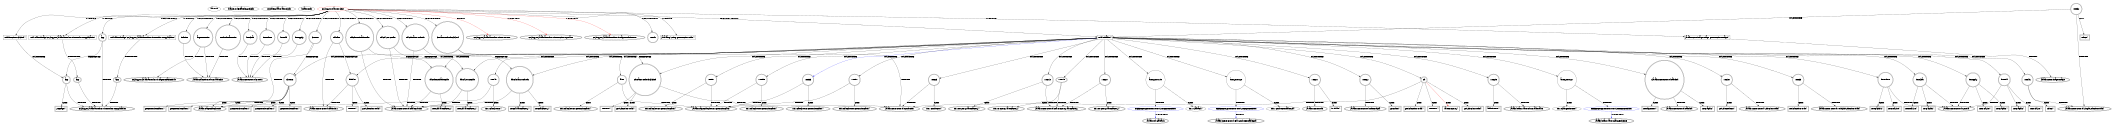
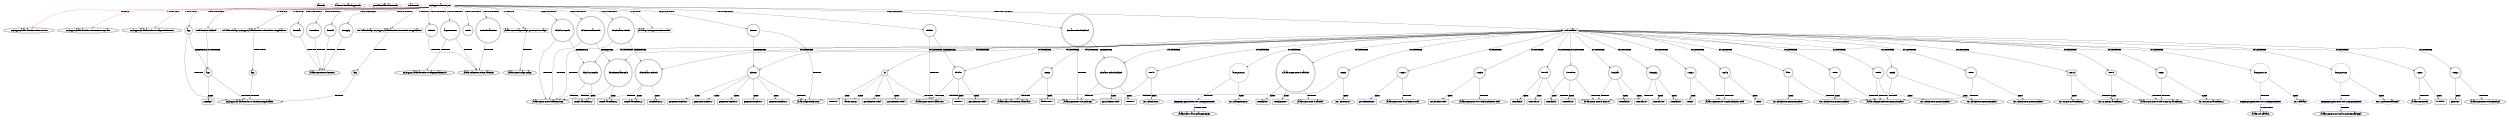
  digraph {
    node [isFrameworkType=true vertexType=INSIDE_CALL peripheries=2]
    baseInfo [category=extension_graph graphId=1849 isAnonymous=false possibleRelation=true isFrameworkType="" vertexType="" peripheries=""]
    frameworkRelatedTypesInfo [0="cn.jingyun.javafx.amonker.ui.FXMLVBox" 1="cn.jingyun.javafx.amonker.ui.IFunction1Operator" 2="cn.jingyun.javafx.amonker.ui.IPagePushListener" isFrameworkType="" vertexType="" peripheries=""]
    possibleCollaborationsInfo [0="1849~CLIENT_METHOD_DECLARATION-INSTANTIATION-~cn.jingyun.javafx.amonker.ui.FXMLVBox cn.jingyun.javafx.amonker.ui.IFunction1Operator cn.jingyun.javafx.amonker.ui.IPagePushListener ~javafx.util.Callback ~false~true" 1="1849~CLIENT_METHOD_DECLARATION-INSTANTIATION-~cn.jingyun.javafx.amonker.ui.FXMLVBox cn.jingyun.javafx.amonker.ui.IFunction1Operator cn.jingyun.javafx.amonker.ui.IPagePushListener ~javafx.scene.control.cell.ComboBoxTableCell ~false~true" 2="1849~CLIENT_METHOD_DECLARATION-INSTANTIATION-~cn.jingyun.javafx.amonker.ui.FXMLVBox cn.jingyun.javafx.amonker.ui.IFunction1Operator cn.jingyun.javafx.amonker.ui.IPagePushListener ~javafx.beans.value.ChangeListener ~false~true" isFrameworkType="" vertexType="" peripheries=""]
    locationInfo [contextSignature=Project filePath="/amonker-Trans/Trans-master/src/cn/jingyun/trans/Project.java" graphId=1849 projectName="amonker-Trans" isFrameworkType="" vertexType="" peripheries=""]
    n5 [color=red isFrameworkType=false label="cn.jingyun.trans.Project" vertexType=ROOT_CLIENT_CLASS_DECLARATION peripheries=""]
    n6 [label="cn.jingyun.javafx.amonker.ui.FXMLVBox" vertexType=FRAMEWORK_CLASS_TYPE]
    n7 [label="cn.jingyun.javafx.amonker.ui.IFunction1Operator" vertexType=FRAMEWORK_INTERFACE_TYPE]
    n8 [label="cn.jingyun.javafx.amonker.ui.IPagePushListener" vertexType=FRAMEWORK_INTERFACE_TYPE]
    n9 [label=app shape=circle vertexType=FIELD_DECLARATION]
    n10 [label=argumentList shape=circle vertexType=FIELD_DECLARATION]
    n11 [label=btnAdd shape=circle vertexType=FIELD_DECLARATION]
    n12 [label=btnApply shape=circle vertexType=FIELD_DECLARATION]
    n13 [label=btnClear shape=circle vertexType=FIELD_DECLARATION]
    n14 [label=btnDelete shape=circle vertexType=FIELD_DECLARATION]
    n15 [label=cbTransMethodsClicked shape=circle vertexType=FIELD_DECLARATION]
    n16 [label=chooser shape=circle vertexType=FIELD_DECLARATION]
    n17 [label=infoList shape=circle vertexType=FIELD_DECLARATION]
    n18 [label=methodsNameList shape=circle vertexType=FIELD_DECLARATION]
    n19 [label=result shape=circle vertexType=FIELD_DECLARATION]
    n20 [label=tblFiles shape=circle vertexType=FIELD_DECLARATION]
    n21 [label=tblcolDestinationFile shape=circle vertexType=FIELD_DECLARATION]
    n22 [label=tblcolSourceFile shape=circle vertexType=FIELD_DECLARATION]
    n23 [label=tblcolTransMethods shape=circle vertexType=FIELD_DECLARATION]
    n24 [isFrameworkType=false label="void function1Clicked()" shape=box vertexType=OVERRIDING_METHOD_DECLARATION peripheries=""]
    n25 [isFrameworkType=false label="java.lang.String getFunction1Title()" shape=box vertexType=OVERRIDING_METHOD_DECLARATION peripheries=""]
    n26 [isFrameworkType=false label="javafx.scene.image.Image getFunction1Image()" shape=box vertexType=OVERRIDING_METHOD_DECLARATION peripheries=""]
    n27 [isFrameworkType=false label="void willPushPage(cn.jingyun.javafx.amonker.ui.AmonkerUIApplication)" shape=box vertexType=OVERRIDING_METHOD_DECLARATION peripheries=""]
    n28 [isFrameworkType=false label="void didPushPage(cn.jingyun.javafx.amonker.ui.AmonkerUIApplication)" shape=box vertexType=OVERRIDING_METHOD_DECLARATION peripheries=""]
    n29 [isFrameworkType=false label="void initialize()" shape=box vertexType=CLIENT_METHOD_DECLARATION peripheries=""]
    n30 [label="cn.jingyun.javafx.amonker.ui.AmonkerUIApplication" vertexType=FRAMEWORK_CLASS_TYPE]
    n31 [label=app shape=circle vertexType=VARIABLE_EXPRESION]
    n32 [label="javafx.collections.ObservableList" vertexType=FRAMEWORK_INTERFACE_TYPE]
    n33 [label="cn.jingyun.javafx.amonker.ui.PageReBackResult" vertexType=FRAMEWORK_CLASS_TYPE]
    n34 [label="javafx.scene.control.Button" vertexType=FRAMEWORK_CLASS_TYPE]
    n35 [label="javafx.scene.control.ComboBox" vertexType=FRAMEWORK_CLASS_TYPE]
    n36 [label=cbTransMethodsClicked shape=circle vertexType=VARIABLE_EXPRESION]
    n37 [label="javafx.stage.FileChooser" vertexType=FRAMEWORK_CLASS_TYPE]
    n38 [label=chooser shape=circle vertexType=VARIABLE_EXPRESION]
    n39 [label="javafx.scene.control.TableView" vertexType=FRAMEWORK_CLASS_TYPE]
    n40 [label=tblFiles shape=circle vertexType=VARIABLE_EXPRESION]
    n41 [label="javafx.scene.control.TableColumn" vertexType=FRAMEWORK_CLASS_TYPE]
    n42 [label=tblcolDestinationFile shape=circle vertexType=VARIABLE_EXPRESION]
    n43 [label=tblcolSourceFile shape=circle vertexType=VARIABLE_EXPRESION]
    n44 [label=tblcolTransMethods shape=circle vertexType=VARIABLE_EXPRESION]
    n45 [label="javafx.scene.image.Image" vertexType=FRAMEWORK_CLASS_TYPE]
    n46 [label=app vertexType=PARAMETER_DECLARATION]
    n47 [label=app vertexType=PARAMETER_DECLARATION]
-   n48 [label=VAR13 shape=circle vertexType=VARIABLE_EXPRESION]
+   n48 [label=VAR13 shape=box vertexType=VARIABLE_EXPRESION]
    n49 [label=VAR15 shape=ellipse vertexType=VARIABLE_EXPRESION]
    n50 [label=VAR27 shape=circle vertexType=VARIABLE_EXPRESION]
    n51 [isFrameworkType=false label=anonymous19 shape=circle vertexType=VARIABLE_EXPRESION peripheries=""]
    n52 [isFrameworkType=false label=anonymous20 shape=circle vertexType=VARIABLE_EXPRESION peripheries=""]
    n53 [label=VAR21 shape=circle vertexType=VARIABLE_EXPRESION]
    n54 [label=VAR22 shape=circle vertexType=VARIABLE_EXPRESION]
    n55 [label=VAR23 shape=circle vertexType=VARIABLE_EXPRESION]
    n56 [label=cb shape=circle vertexType=VARIABLE_EXPRESION]
    n57 [label=VAR25 shape=circle vertexType=VARIABLE_EXPRESION]
    n58 [isFrameworkType=false label=anonymous27 shape=circle vertexType=VARIABLE_EXPRESION peripheries=""]
    n59 [label="_:javafx.scene.control.Labeled" shape=circle vertexType=VARIABLE_EXPRESION]
    n60 [label=VAR30 shape=circle vertexType=VARIABLE_EXPRESION]
    n61 [label=VAR32 shape=circle vertexType=VARIABLE_EXPRESION]
    n62 [label=VAR35 shape=circle vertexType=VARIABLE_EXPRESION]
    n63 [label=btnAdd shape=circle vertexType=VARIABLE_EXPRESION]
    n64 [label=btnDelete shape=circle vertexType=VARIABLE_EXPRESION]
    n65 [label=btnClear shape=circle vertexType=VARIABLE_EXPRESION]
    n66 [label=btnApply shape=circle vertexType=VARIABLE_EXPRESION]
    n67 [label=VAR46 shape=circle vertexType=VARIABLE_EXPRESION]
    n68 [label=VAR48 shape=circle vertexType=VARIABLE_EXPRESION]
    n69 [label=filter shape=circle vertexType=VARIABLE_EXPRESION]
    n70 [label=VAR51 shape=circle vertexType=VARIABLE_EXPRESION]
    n71 [label=VAR53 shape=circle vertexType=VARIABLE_EXPRESION]
    n72 [label=VAR55 shape=circle vertexType=VARIABLE_EXPRESION]
    n73 [label=VAR57 shape=circle vertexType=VARIABLE_EXPRESION]
    n74 [label="popPage()" shape=box]
    n75 [label="setItems()" shape=box]
    n76 [label="getSelectionModel()" shape=box]
    n77 [label="getExtensionFilters()" shape=box]
    n78 [label="getExtensionFilters()" shape=box]
    n79 [label="getExtensionFilters()" shape=box]
    n80 [label="getExtensionFilters()" shape=box]
    n81 [label="getExtensionFilters()" shape=box]
    n82 [label="setItems()" shape=box]
    n83 [label="getSelectionModel()" shape=box]
    n84 [label="setCellValueFactory()" shape=box]
    n85 [label="setCellValueFactory()" shape=box]
    n86 [label="setCellValueFactory()" shape=box]
    n87 [label="setCellFactory()" shape=box]
    n88 [label="javafx.scene.control.cell.PropertyValueFactory" vertexType=FRAMEWORK_CLASS_TYPE]
    n89 [label="new PropertyValueFactory()" vertexType=CONSTRUCTOR_CALL]
    n90 [label="new PropertyValueFactory()" vertexType=CONSTRUCTOR_CALL]
    n91 [label="new PropertyValueFactory()" vertexType=CONSTRUCTOR_CALL]
    n92 [color=blue isFrameworkType=false label=REFERENCE_ANONYMOUS_DECLARATION vertexType=REFERENCE_ANONYMOUS_DECLARATION peripheries=""]
    n93 [isFrameworkType=false label="new Callback()" vertexType=CONSTRUCTOR_CALL peripheries=""]
    n94 [color=blue isFrameworkType=false label=REFERENCE_ANONYMOUS_DECLARATION vertexType=REFERENCE_ANONYMOUS_DECLARATION peripheries=""]
    n95 [isFrameworkType=false label="new ComboBoxTableCell()" vertexType=CONSTRUCTOR_CALL peripheries=""]
    n96 [label="javafx.scene.Node" vertexType=FRAMEWORK_CLASS_TYPE]
    n97 [label="isVisible()" shape=box]
    n98 [label="javafx.scene.control.IndexedCell" vertexType=FRAMEWORK_CLASS_TYPE]
    n99 [label="getIndex()" shape=box]
    n100 [label="new ComboBox()" vertexType=CONSTRUCTOR_CALL]
    n101 [label="setItems()" shape=box]
    n102 [label="valueProperty()" shape=box]
    n103 [label="getSelectionModel()" shape=box]
    n104 [label="getSelectionModel()" shape=box]
    n105 [label="javafx.beans.value.ObservableValue" vertexType=FRAMEWORK_INTERFACE_TYPE]
    n106 [label="addListener()" shape=box]
    n107 [color=blue isFrameworkType=false label=REFERENCE_ANONYMOUS_DECLARATION vertexType=REFERENCE_ANONYMOUS_DECLARATION peripheries=""]
    n108 [isFrameworkType=false label="new ChangeListener()" vertexType=CONSTRUCTOR_CALL peripheries=""]
    n109 [label="javafx.scene.control.Labeled" vertexType=FRAMEWORK_CLASS_TYPE]
    n110 [label="setGraphic()" shape=box]
    n111 [label="setAlignment()" shape=box]
    n112 [label="javafx.scene.control.SelectionModel" vertexType=FRAMEWORK_CLASS_TYPE]
-   n113 [label="getSelectedItem()" shape=box]
+   n113 [label="getSelectedItem()" shape=box color=blue]
    n114 [label="javafx.scene.control.SingleSelectionModel" vertexType=FRAMEWORK_CLASS_TYPE]
    n115 [label="select()" shape=box]
    n116 [label="javafx.scene.control.MultipleSelectionModel" vertexType=FRAMEWORK_CLASS_TYPE]
    n117 [label="setSelectionMode()" shape=box]
    n118 [label="javafx.scene.control.Control" vertexType=FRAMEWORK_CLASS_TYPE]
    n119 [label="setPrefSize()" shape=box]
    n120 [label="setGraphic()" shape=box]
    n121 [label="setPrefSize()" shape=box]
    n122 [label="setGraphic()" shape=box]
    n123 [label="setPrefSize()" shape=box]
    n124 [label="setGraphic()" shape=box]
    n125 [label="setPrefSize()" shape=box]
    n126 [label="setGraphic()" shape=box]
    n127 [label="select()" shape=box]
    n128 [label="new FileChooser()" vertexType=CONSTRUCTOR_CALL]
    n129 [label="javafx.stage.FileChooser.ExtensionFilter" vertexType=FRAMEWORK_CLASS_TYPE]
    n130 [label="new FileChooser.ExtensionFilter()" vertexType=CONSTRUCTOR_CALL]
    n131 [label="new FileChooser.ExtensionFilter()" vertexType=CONSTRUCTOR_CALL]
    n132 [label="new FileChooser.ExtensionFilter()" vertexType=CONSTRUCTOR_CALL]
    n133 [label="new FileChooser.ExtensionFilter()" vertexType=CONSTRUCTOR_CALL]
    n134 [label="new FileChooser.ExtensionFilter()" vertexType=CONSTRUCTOR_CALL]
    n135 [label="javafx.util.Callback" vertexType=FRAMEWORK_INTERFACE_TYPE]
    n136 [label="javafx.scene.control.cell.ComboBoxTableCell" vertexType=FRAMEWORK_CLASS_TYPE]
    n137 [label="javafx.beans.value.ChangeListener" vertexType=FRAMEWORK_INTERFACE_TYPE]
    n5 -> n6 [color=red label=EXTEND]
    n5 -> n7 [color=red label=IMPLEMENT]
    n5 -> n8 [color=red label=IMPLEMENT]
    n5 -> n9 [label=DECLARE_FIELD]
    n5 -> n10 [label=DECLARE_FIELD]
    n5 -> n11 [label=DECLARE_FIELD]
    n5 -> n12 [label=DECLARE_FIELD]
    n5 -> n13 [label=DECLARE_FIELD]
    n5 -> n14 [label=DECLARE_FIELD]
    n5 -> n15 [label=DECLARE_FIELD]
    n5 -> n16 [label=DECLARE_FIELD]
    n5 -> n17 [label=DECLARE_FIELD]
    n5 -> n18 [label=DECLARE_FIELD]
    n5 -> n19 [label=DECLARE_FIELD]
    n5 -> n20 [label=DECLARE_FIELD]
    n5 -> n21 [label=DECLARE_FIELD]
    n5 -> n22 [label=DECLARE_FIELD]
    n5 -> n23 [label=DECLARE_FIELD]
    n5 -> n24 [label=OVERRIDE]
    n5 -> n25 [label=OVERRIDE]
    n5 -> n26 [label=OVERRIDE]
    n5 -> n27 [label=OVERRIDE]
    n5 -> n28 [label=OVERRIDE]
    n5 -> n29 [label=DECLARE_METHOD]
    n9 -> n30 [label=OF_TYPE]
    n9 -> n31 [label=REFERENCE]
    n10 -> n32 [label=OF_TYPE]
    n10 -> n33 [label=OF_TYPE]
    n11 -> n34 [label=OF_TYPE]
    n12 -> n34 [label=OF_TYPE]
    n13 -> n34 [label=OF_TYPE]
    n14 -> n34 [label=OF_TYPE]
    n15 -> n35 [label=OF_TYPE]
    n15 -> n36 [label=REFERENCE]
    n16 -> n37 [label=OF_TYPE]
    n16 -> n38 [label=REFERENCE]
    n17 -> n32 [label=OF_TYPE]
    n18 -> n32 [label=OF_TYPE]
    n20 -> n39 [label=OF_TYPE]
    n20 -> n40 [label=REFERENCE]
    n21 -> n41 [label=OF_TYPE]
    n21 -> n42 [label=REFERENCE]
    n22 -> n41 [label=OF_TYPE]
    n22 -> n43 [label=REFERENCE]
    n23 -> n41 [label=OF_TYPE]
    n23 -> n44 [label=REFERENCE]
    n24 -> n31 [label=INSTANTIATE]
    n26 -> n45 [label=RETURN]
    n27 -> n46 [label=PARAMETER]
    n28 -> n47 [label=PARAMETER]
    n29 -> n36 [label=INSTANTIATE]
    n29 -> n38 [label=INSTANTIATE]
    n29 -> n40 [label=INSTANTIATE]
    n29 -> n42 [label=INSTANTIATE]
    n29 -> n43 [label=INSTANTIATE]
    n29 -> n44 [label=INSTANTIATE]
    n29 -> n48 [label=INSTANTIATE]
    n29 -> n49 [label=INSTANTIATE]
    n29 -> n50 [label=INSTANTIATE]
    n29 -> n51 [label=INSTANTIATE]
    n29 -> n52 [label=INSTANTIATE]
    n29 -> n53 [label=INSTANTIATE]
    n29 -> n54 [label=INSTANTIATE]
    n29 -> n55 [label=INSTANTIATE]
    n29 -> n56 [label=INSTANTIATE]
    n29 -> n57 [label=INSTANTIATE]
    n29 -> n58 [label=INSTANTIATE]
    n29 -> n59 [label=INSTANTIATE]
    n29 -> n60 [label=INSTANTIATE]
-   n61 -> n29 [label=INSTANTIATE]
+   n29 -> n61 [label=INSTANTIATE]
    n29 -> n62 [label=INSTANTIATE]
    n29 -> n63 [label=INSTANTIATE]
    n29 -> n64 [label=INSTANTIATE]
    n29 -> n65 [label=INSTANTIATE]
    n29 -> n66 [label=INSTANTIATE]
    n29 -> n67 [label=INSTANTIATE]
    n29 -> n68 [label=INSTANTIATE]
    n29 -> n69 [label=INSTANTIATE]
    n29 -> n70 [label=INSTANTIATE]
    n29 -> n71 [color=blue label=INSTANTIATE]
    n29 -> n72 [label=INSTANTIATE]
    n29 -> n73 [label=INSTANTIATE]
    n31 -> n30 [label=OF_TYPE]
    n31 -> n74 [label=CALL]
    n36 -> n35 [label=OF_TYPE]
    n36 -> n75 [label=CALL]
    n36 -> n76 [label=CALL]
    n38 -> n37 [label=OF_TYPE]
    n38 -> n77 [label=CALL]
    n38 -> n78 [label=CALL]
    n38 -> n79 [label=CALL]
    n38 -> n80 [label=CALL]
    n38 -> n81 [label=CALL]
    n40 -> n39 [label=OF_TYPE]
    n40 -> n82 [label=CALL]
    n40 -> n83 [label=CALL]
    n42 -> n41 [label=OF_TYPE]
    n42 -> n84 [label=CALL]
    n43 -> n41 [label=OF_TYPE]
    n43 -> n85 [label=CALL]
    n44 -> n41 [label=OF_TYPE]
    n44 -> n86 [label=CALL]
    n44 -> n87 [label=CALL]
    n46 -> n30 [label=OF_TYPE]
    n47 -> n30 [label=OF_TYPE]
    n48 -> n88 [label=OF_TYPE]
    n48 -> n89 [label=CALL]
    n49 -> n88 [label=OF_TYPE]
    n49 -> n90 [label=CALL]
    n50 -> n88 [label=OF_TYPE]
    n50 -> n91 [label=CALL]
    n51 -> n92 [label=OF_TYPE]
    n51 -> n93 [label=CALL]
    n52 -> n94 [label=OF_TYPE]
    n52 -> n95 [label=CALL]
    n53 -> n96 [label=OF_TYPE]
    n53 -> n97 [label=CALL]
    n54 -> n98 [label=OF_TYPE]
    n54 -> n99 [label=CALL]
    n55 -> n35 [label=OF_TYPE]
    n55 -> n100 [label=CALL]
    n56 -> n35 [label=OF_TYPE]
    n56 -> n101 [label=CALL]
    n56 -> n102 [color=red label=CALL]
    n56 -> n103 [label=CALL]
    n56 -> n104 [label=CALL]
    n57 -> n105 [label=OF_TYPE]
    n57 -> n106 [label=CALL]
    n58 -> n107 [label=OF_TYPE]
    n58 -> n108 [label=CALL]
    n59 -> n109 [label=OF_TYPE]
    n59 -> n110 [label=CALL]
    n59 -> n111 [label=CALL]
    n60 -> n112 [label=OF_TYPE]
    n60 -> n113 [label=CALL]
    n61 -> n114 [label=OF_TYPE]
    n61 -> n115 [label=CALL]
    n62 -> n116 [label=OF_TYPE]
    n62 -> n117 [label=CALL]
    n63 -> n118 [label=OF_TYPE]
    n63 -> n119 [label=CALL]
    n63 -> n120 [label=CALL]
    n64 -> n118 [label=OF_TYPE]
    n64 -> n121 [label=CALL]
    n64 -> n122 [label=CALL]
    n65 -> n118 [label=OF_TYPE]
    n65 -> n123 [label=CALL]
    n65 -> n124 [label=CALL]
    n66 -> n118 [label=OF_TYPE]
    n66 -> n125 [label=CALL]
    n66 -> n126 [label=CALL]
    n67 -> n114 [label=OF_TYPE]
    n67 -> n127 [label=CALL]
    n68 -> n37 [label=OF_TYPE]
    n68 -> n128 [label=CALL]
    n69 -> n129 [label=OF_TYPE]
    n69 -> n130 [label=CALL]
    n70 -> n129 [label=OF_TYPE]
    n70 -> n131 [label=CALL]
    n71 -> n129 [label=OF_TYPE]
    n71 -> n132 [label=CALL]
    n72 -> n129 [label=OF_TYPE]
    n72 -> n133 [label=CALL]
    n73 -> n129 [label=OF_TYPE]
    n73 -> n134 [label=CALL]
    n92 -> n135 [color=blue label=IMPLEMENT]
    n94 -> n136 [color=blue label=EXTEND]
    n107 -> n137 [color=blue label=IMPLEMENT]
  }
